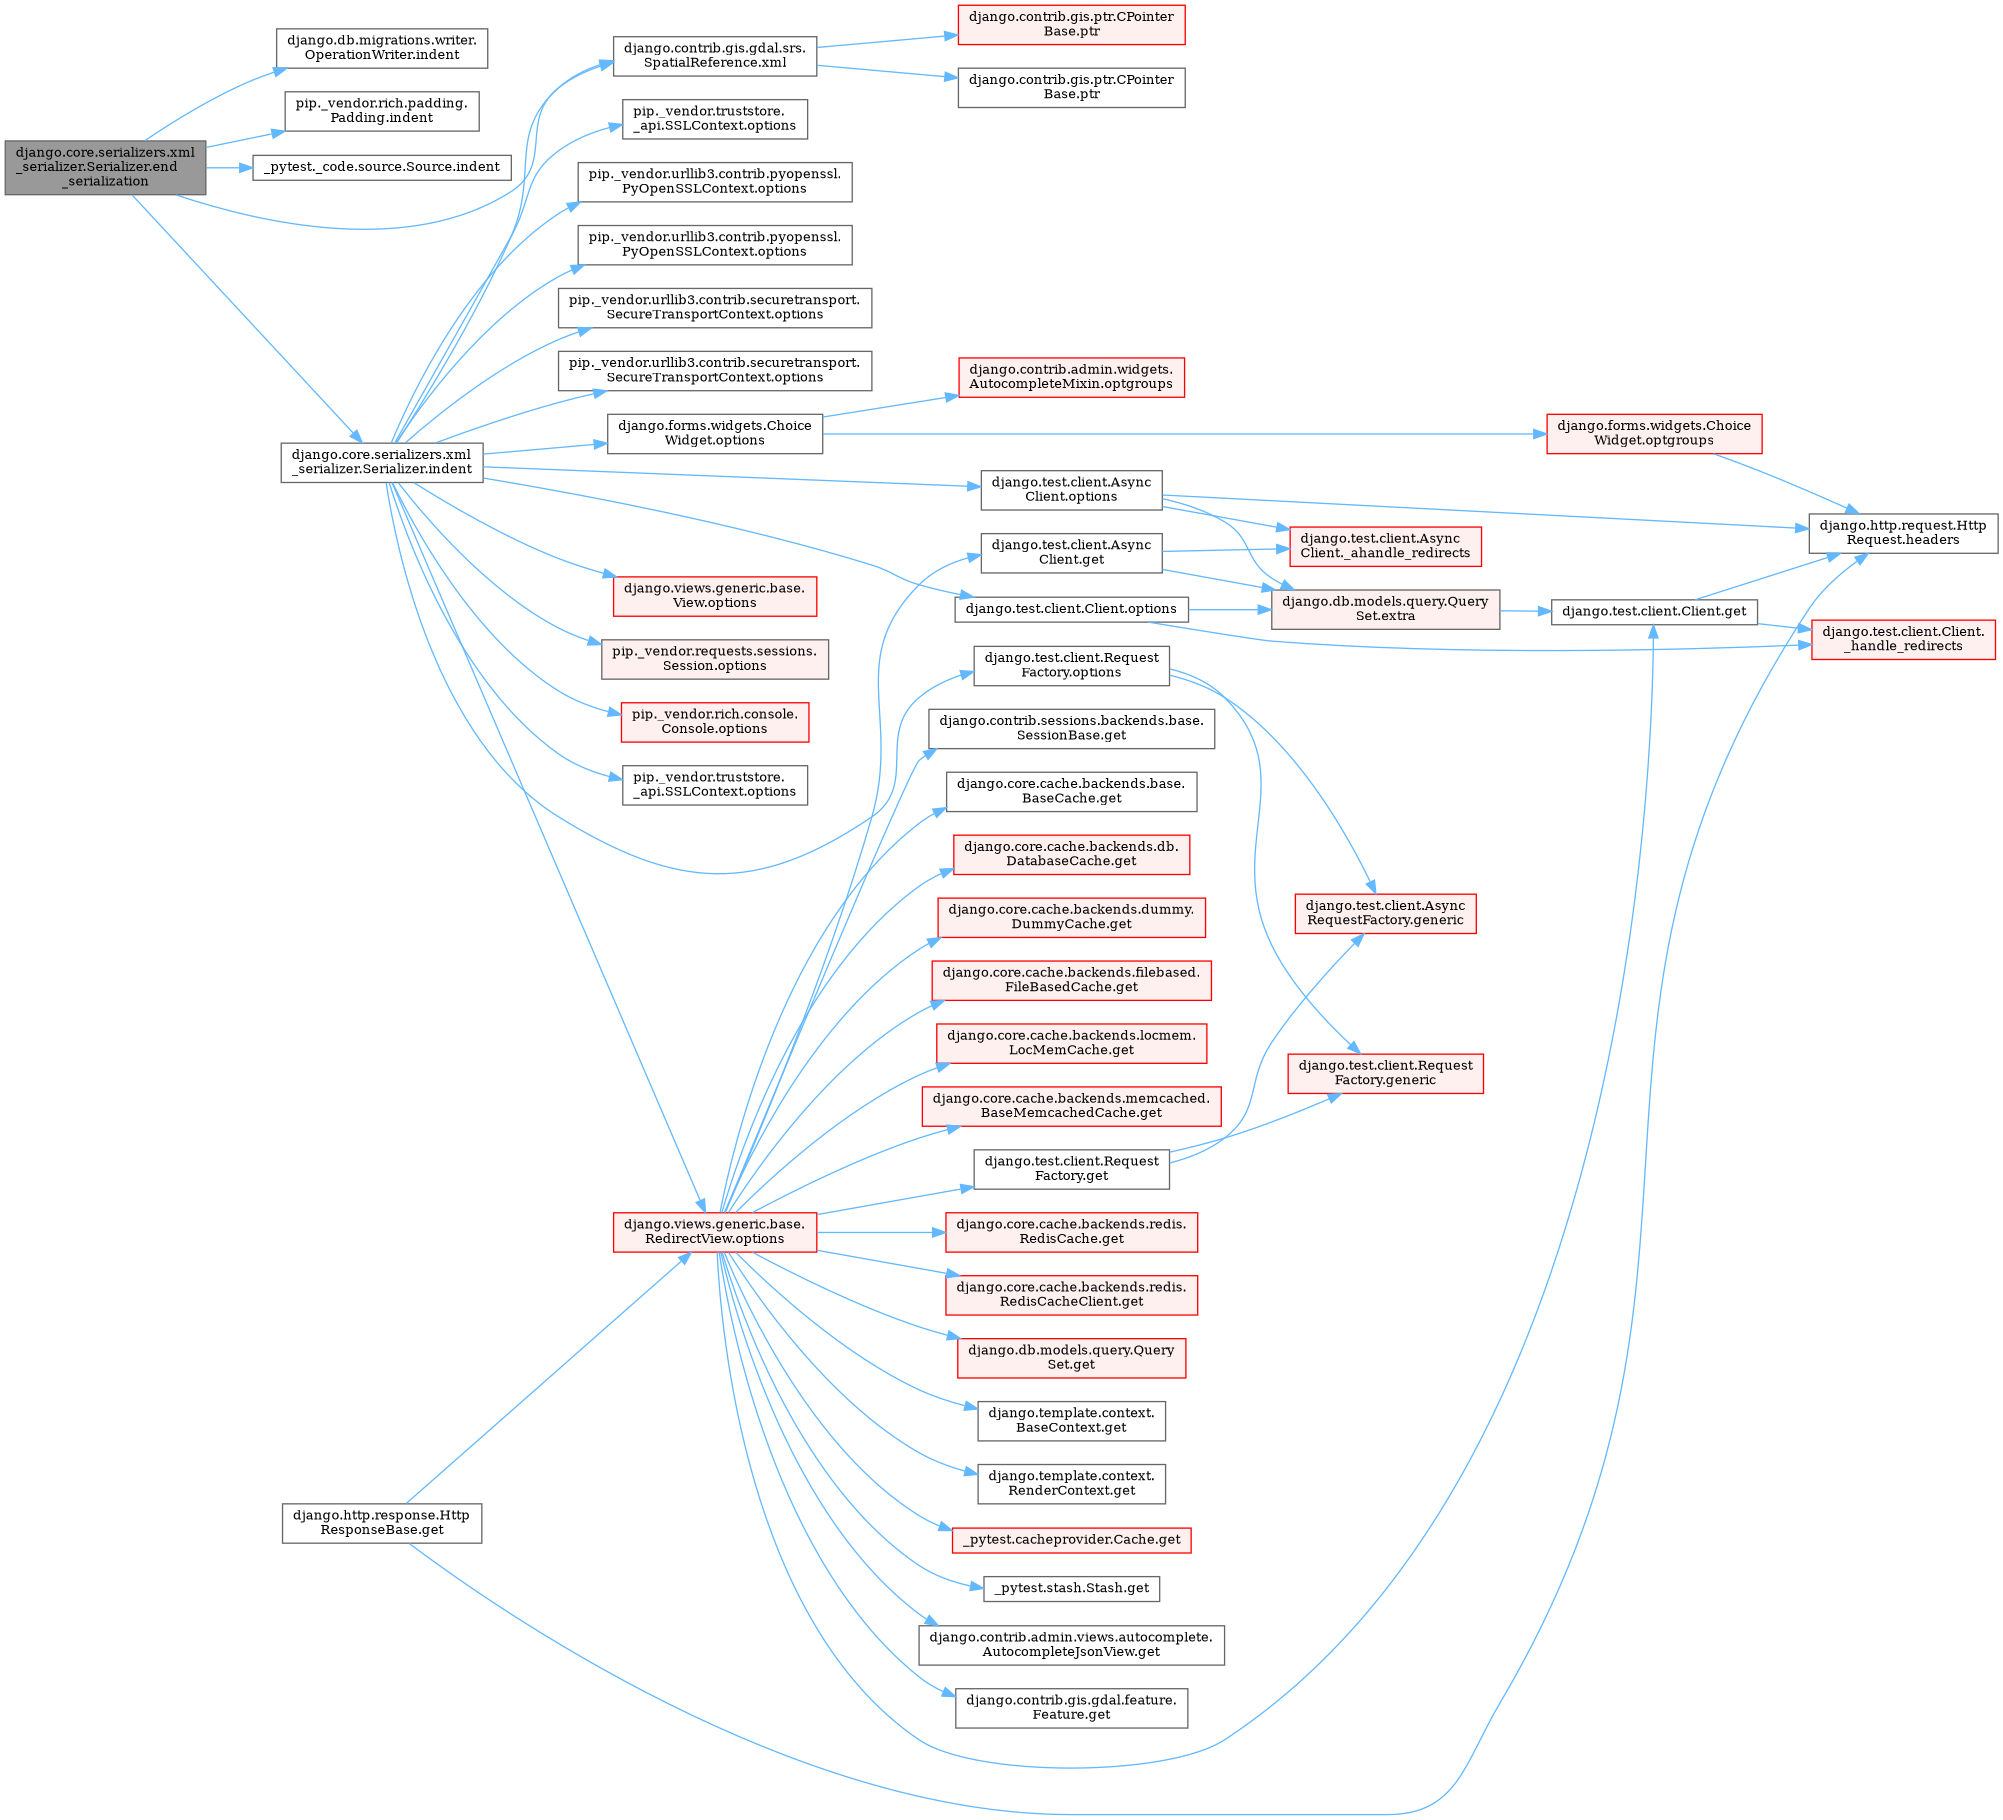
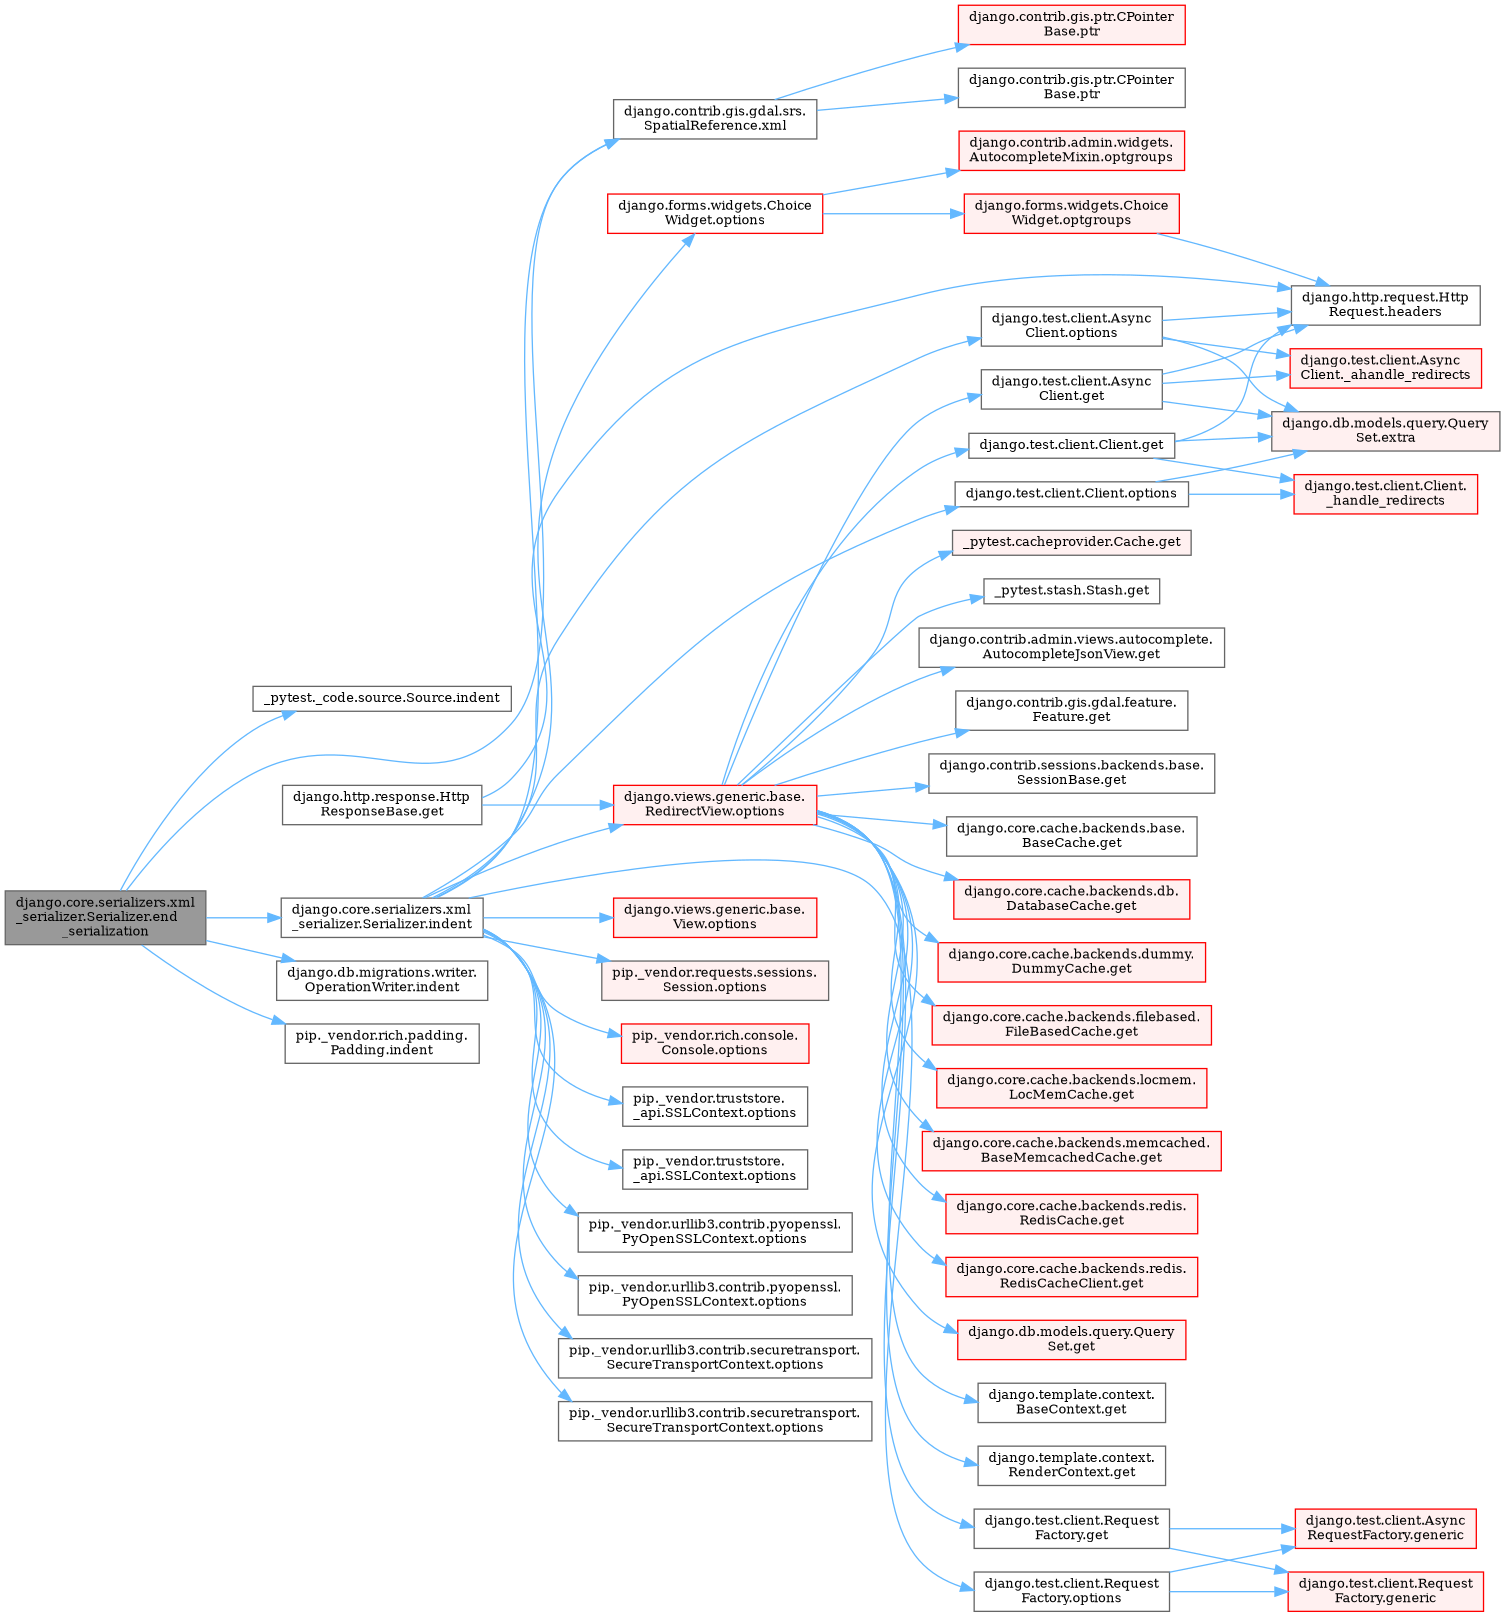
  digraph {
    fontname="DejaVu Serif"
    rankdir=LR
    node [color=grey40 fillcolor=white fontname="DejaVu Serif" fontsize=10 shape=box style=filled]
    edge [color=steelblue1 fontname="DejaVu Serif" fontsize=10 labelfontname=Helvetica labelfontsize=10 style=solid]
    n1 [color=gray40 fillcolor=grey60 fontcolor=black height=0.2 label="django.core.serializers.xml\l_serializer.Serializer.end\l_serialization" width=0.4]
    n2 [height=0.2 label="_pytest._code.source.Source.indent" width=0.4]
    n3 [height=0.2 label="django.core.serializers.xml\l_serializer.Serializer.indent" width=0.4]
    n4 [height=0.2 label="django.contrib.gis.gdal.srs.\lSpatialReference.xml" width=0.4]
    n5 [height=0.2 label="django.db.migrations.writer.\lOperationWriter.indent" width=0.4]
    n6 [height=0.2 label="pip._vendor.rich.padding.\lPadding.indent" width=0.4]
-   n7 [height=0.2 label="django.forms.widgets.Choice\lWidget.options" width=0.4]
+   n7 [color=red height=0.2 label="django.forms.widgets.Choice\lWidget.options" width=0.4]
    n8 [height=0.2 label="django.test.client.Async\lClient.options" width=0.4]
    n9 [height=0.2 label="django.test.client.Client.options" width=0.4]
    n10 [height=0.2 label="django.test.client.Request\lFactory.options" width=0.4]
    n11 [color=red fillcolor="#FFF0F0" height=0.2 label="django.views.generic.base.\lRedirectView.options" width=0.4]
    n12 [color=red fillcolor="#FFF0F0" height=0.2 label="django.views.generic.base.\lView.options" width=0.4]
    n13 [fillcolor="#FFF0F0" height=0.2 label="pip._vendor.requests.sessions.\lSession.options" width=0.4]
    n14 [color=red fillcolor="#FFF0F0" height=0.2 label="pip._vendor.rich.console.\lConsole.options" width=0.4]
    n15 [height=0.2 label="pip._vendor.truststore.\l_api.SSLContext.options" width=0.4]
    n16 [height=0.2 label="pip._vendor.truststore.\l_api.SSLContext.options" width=0.4]
    n17 [height=0.2 label="pip._vendor.urllib3.contrib.pyopenssl.\lPyOpenSSLContext.options" width=0.4]
    n18 [height=0.2 label="pip._vendor.urllib3.contrib.pyopenssl.\lPyOpenSSLContext.options" width=0.4]
    n19 [height=0.2 label="pip._vendor.urllib3.contrib.securetransport.\lSecureTransportContext.options" width=0.4]
    n20 [height=0.2 label="pip._vendor.urllib3.contrib.securetransport.\lSecureTransportContext.options" width=0.4]
    n21 [color=red fillcolor="#FFF0F0" height=0.2 label="django.contrib.gis.ptr.CPointer\lBase.ptr" width=0.4]
    n22 [height=0.2 label="django.contrib.gis.ptr.CPointer\lBase.ptr" width=0.4]
    n23 [color=red fillcolor="#FFF0F0" height=0.2 label="django.contrib.admin.widgets.\lAutocompleteMixin.optgroups" width=0.4]
    n24 [color=red fillcolor="#FFF0F0" height=0.2 label="django.forms.widgets.Choice\lWidget.optgroups" width=0.4]
    n25 [color=red fillcolor="#FFF0F0" height=0.2 label="django.test.client.Async\lClient._ahandle_redirects" width=0.4]
    n26 [fillcolor="#FFF0F0" height=0.2 label="django.db.models.query.Query\lSet.extra" width=0.4]
    n27 [height=0.2 label="django.http.request.Http\lRequest.headers" width=0.4]
    n28 [color=red fillcolor="#FFF0F0" height=0.2 label="django.test.client.Client.\l_handle_redirects" width=0.4]
    n29 [color=red fillcolor="#FFF0F0" height=0.2 label="django.test.client.Async\lRequestFactory.generic" width=0.4]
    n30 [color=red fillcolor="#FFF0F0" height=0.2 label="django.test.client.Request\lFactory.generic" width=0.4]
-   n31 [color=red fillcolor="#FFF0F0" height=0.2 label="_pytest.cacheprovider.Cache.get" width=0.4]
+   n31 [fillcolor="#FFF0F0" height=0.2 label="_pytest.cacheprovider.Cache.get" width=0.4]
    n32 [height=0.2 label="_pytest.stash.Stash.get" width=0.4]
    n33 [height=0.2 label="django.contrib.admin.views.autocomplete.\lAutocompleteJsonView.get" width=0.4]
    n34 [height=0.2 label="django.contrib.gis.gdal.feature.\lFeature.get" width=0.4]
    n35 [height=0.2 label="django.contrib.sessions.backends.base.\lSessionBase.get" width=0.4]
    n36 [height=0.2 label="django.core.cache.backends.base.\lBaseCache.get" width=0.4]
    n37 [color=red fillcolor="#FFF0F0" height=0.2 label="django.core.cache.backends.db.\lDatabaseCache.get" width=0.4]
    n38 [color=red fillcolor="#FFF0F0" height=0.2 label="django.core.cache.backends.dummy.\lDummyCache.get" width=0.4]
    n39 [color=red fillcolor="#FFF0F0" height=0.2 label="django.core.cache.backends.filebased.\lFileBasedCache.get" width=0.4]
    n40 [color=red fillcolor="#FFF0F0" height=0.2 label="django.core.cache.backends.locmem.\lLocMemCache.get" width=0.4]
    n41 [color=red fillcolor="#FFF0F0" height=0.2 label="django.core.cache.backends.memcached.\lBaseMemcachedCache.get" width=0.4]
    n42 [color=red fillcolor="#FFF0F0" height=0.2 label="django.core.cache.backends.redis.\lRedisCache.get" width=0.4]
    n43 [color=red fillcolor="#FFF0F0" height=0.2 label="django.core.cache.backends.redis.\lRedisCacheClient.get" width=0.4]
    n44 [color=red fillcolor="#FFF0F0" height=0.2 label="django.db.models.query.Query\lSet.get" width=0.4]
    n45 [height=0.2 label="django.template.context.\lBaseContext.get" width=0.4]
    n46 [height=0.2 label="django.template.context.\lRenderContext.get" width=0.4]
    n47 [height=0.2 label="django.test.client.Async\lClient.get" width=0.4]
    n48 [height=0.2 label="django.test.client.Client.get" width=0.4]
    n49 [height=0.2 label="django.test.client.Request\lFactory.get" width=0.4]
    n50 [height=0.2 label="django.http.response.Http\lResponseBase.get" width=0.4]
    n1 -> n2
    n1 -> n3
    n1 -> n4
    n1 -> n5
    n1 -> n6
    n3 -> n4
    n3 -> n7
    n3 -> n8
    n3 -> n9
    n3 -> n10
    n3 -> n11
    n3 -> n12
    n3 -> n13
    n3 -> n14
    n3 -> n15
    n3 -> n16
    n3 -> n17
    n3 -> n18
    n3 -> n19
    n3 -> n20
    n4 -> n21
    n4 -> n22
    n7 -> n23
    n7 -> n24
    n8 -> n25
    n8 -> n26
    n8 -> n27
    n9 -> n26
    n9 -> n28
    n10 -> n29
    n10 -> n30
    n11 -> n31
    n11 -> n32
    n11 -> n33
    n11 -> n34
    n11 -> n35
    n11 -> n36
    n11 -> n37
    n11 -> n38
    n11 -> n39
    n11 -> n40
    n11 -> n41
    n11 -> n42
    n11 -> n43
    n11 -> n44
    n11 -> n45
    n11 -> n46
    n11 -> n47
    n11 -> n48
    n11 -> n49
    n24 -> n27
    n47 -> n25
    n47 -> n26
-   n26 -> n48
+   n47 -> n27
+   n48 -> n26
    n48 -> n27
    n48 -> n28
    n49 -> n29
    n49 -> n30
    n50 -> n11
    n50 -> n27
  }
